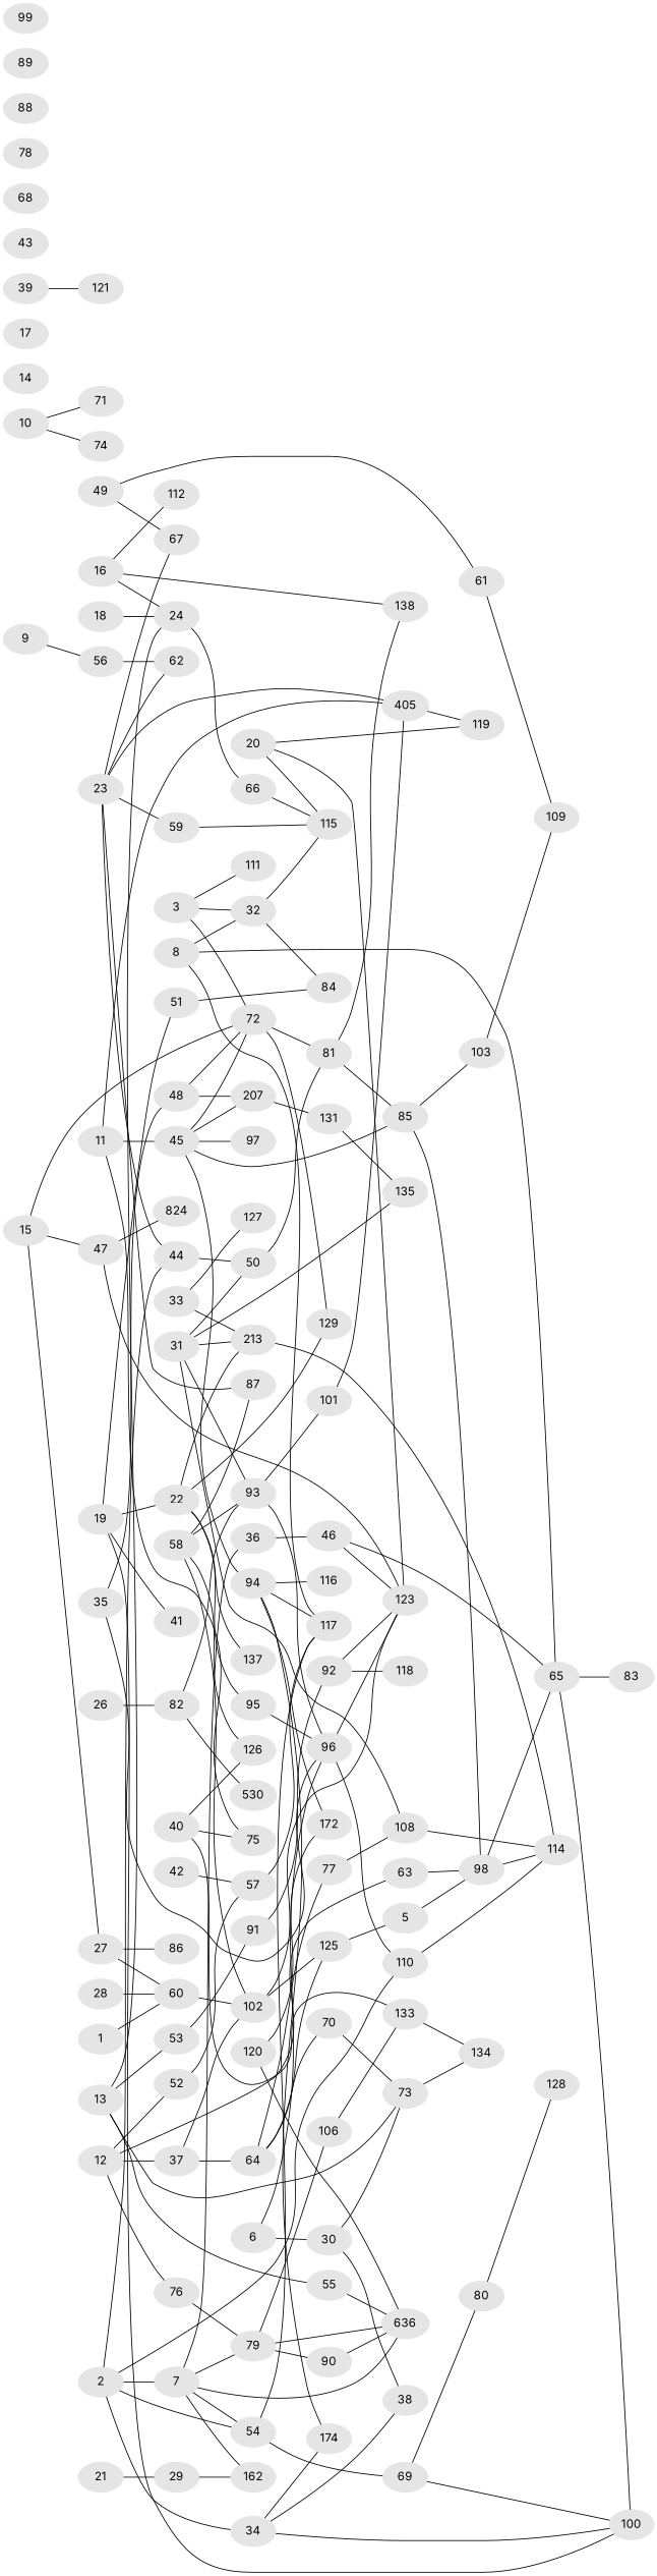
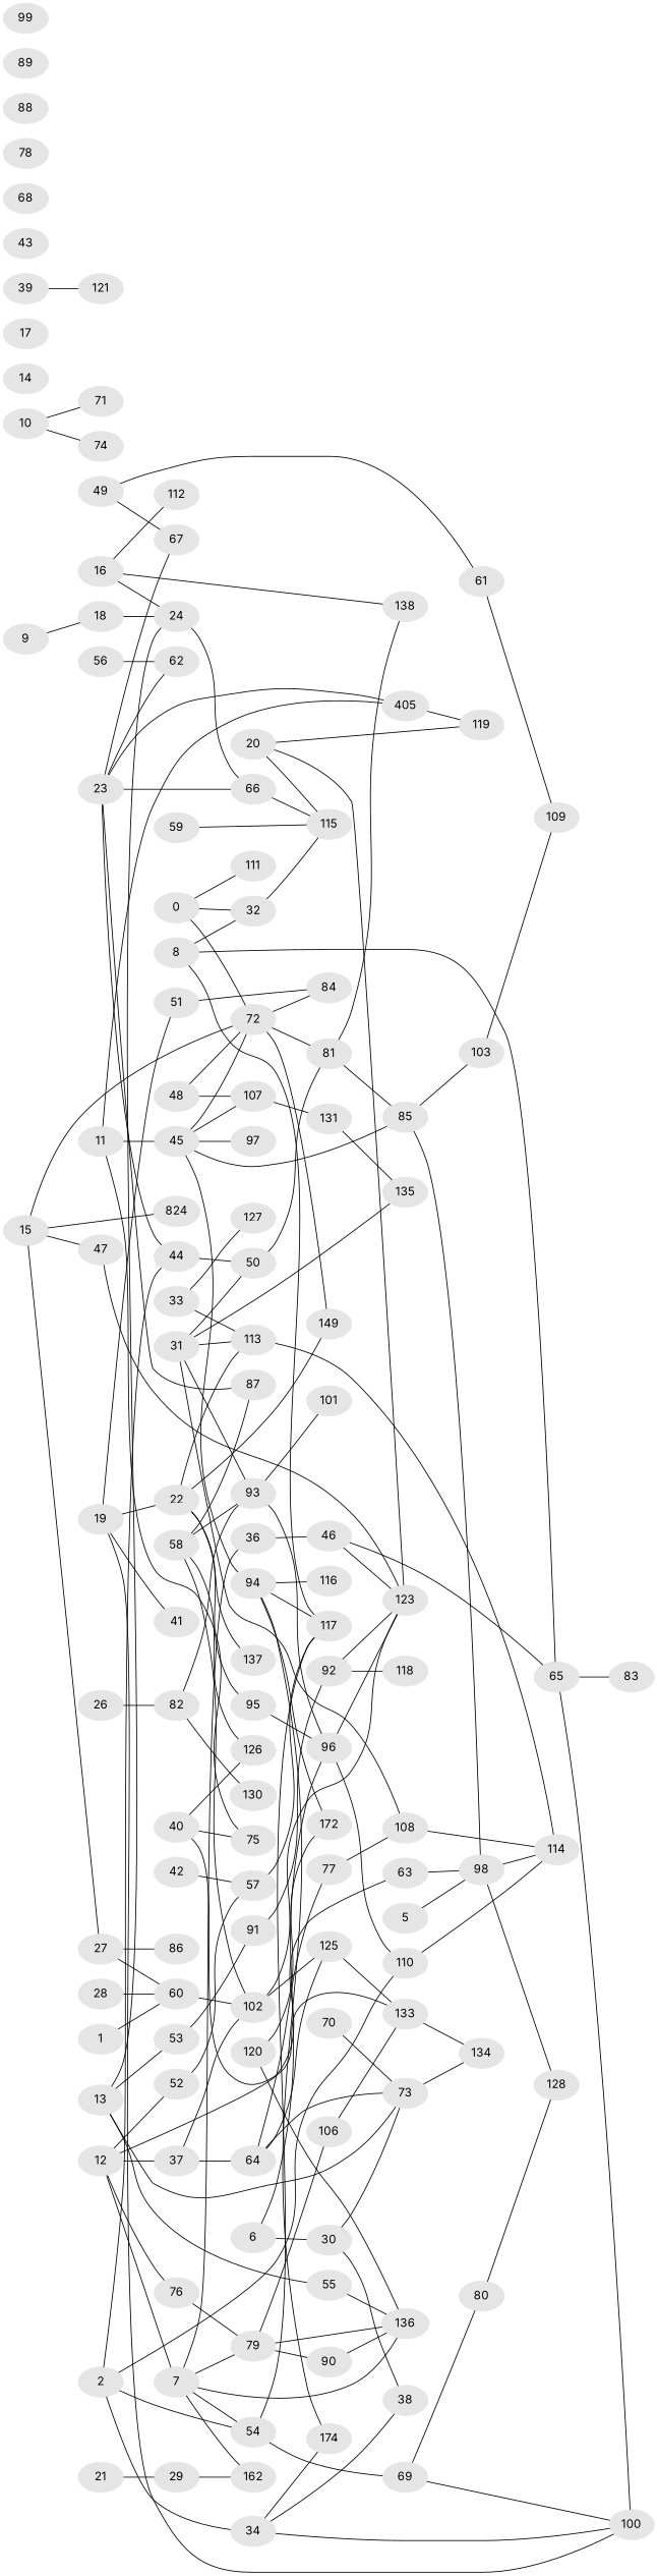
  graph {
    fontname=Inter
    rankdir=LR
    node [color=gray90 fontname=Inter style=filled]
    edge [fontname=Inter]
    1
    60
    102
    2
    7
    34
    44
    54
    110
    36
    79
    n12 [label=162]
-   136 [label=636]
+   136
    100
    38
    n16 [label=174]
    50
    117
    69
    114
-   3
+   3 [label=0]
    32
    72
    111
    115
    84
-   129
+   129 [label=149]
    81
    5
    98
    128
    6
    30
    96
    73
    123
    46
    90
    106
    8
    65
    83
    9
    56
    62
    n46 [label=405]
    101
    10
    71
    74
    11
    75
    45
    85
    94
    97
-   107 [label=207]
+   107
    119
    12
    37
    52
    63
    76
    64
    57
    13
    24
    53
    55
    66
    91
    134
    14
    15
    27
    47
    86
    n78 [label=824]
    16
    112
    138
    17
    18
    19
    22
    41
    51
    95
-   113 [label=213]
+   113
    137
    20
    21
    29
    23
    59
    67
    87
    26
    82
    93
-   130 [label=530]
+   130
    28
    31
    108
    135
    33
    127
-   35
    48
    77
    125
    39
    121
    40
    126
    133
    42
    43
    103
    116
    n121 [label=172]
    131
    49
    61
    109
    92
    80
    58
    68
    70
    78
    88
    89
    118
    99
    120
    1 -- 60
    60 -- 102
    102 -- 123
    102 -- 125
-   2 -- 7
+   12 -- 7
    2 -- 34
    2 -- 44
    2 -- 54
    2 -- 110
    7 -- 54
    7 -- 36
    7 -- 79
    7 -- n12
    7 -- 136
    34 -- 100
    34 -- 38
    34 -- n16
    44 -- 50
    54 -- 117
    54 -- 69
    110 -- 114
    36 -- 46
    79 -- 136
    79 -- 90
    79 -- 106
    50 -- 81
    69 -- 100
    69 -- 80
    3 -- 32
    3 -- 72
    3 -- 111
    32 -- 115
-   32 -- 84
+   72 -- 84
    72 -- 129
    72 -- 81
    81 -- 85
    81 -- 138
    5 -- 98
    98 -- 114
-   98 -- 65
+   98 -- 128
    6 -- 30
    6 -- 96
    30 -- 38
    30 -- 73
    96 -- 110
    96 -- 123
    73 -- 134
    46 -- 123
    46 -- 65
    90 -- 136
    106 -- 133
    8 -- 117
    8 -- 32
    8 -- 65
    65 -- 100
    65 -- 83
-   9 -- 56
+   9 -- 18
    56 -- 62
    n46 -- 119
-   101 -- n46
    10 -- 71
    10 -- 74
    11 -- n46
    11 -- 75
    11 -- 45
    45 -- 72
    45 -- 85
    45 -- 94
    45 -- 97
    45 -- 107
    85 -- 98
    85 -- 103
    94 -- n16
    94 -- 117
    94 -- 116
    94 -- n121
    107 -- 131
    12 -- 37
    12 -- 52
    12 -- 63
    12 -- 76
    37 -- 102
    37 -- 64
    52 -- 57
    63 -- 98
    76 -- 79
-   64 -- 70
+   64 -- 73
    64 -- 77
    64 -- 125
    57 -- 117
    13 -- 73
    13 -- 24
    13 -- 53
    13 -- 55
    24 -- 66
    53 -- 91
    55 -- 136
    66 -- 115
    91 -- 92
    15 -- 72
    15 -- 27
    15 -- 47
    27 -- 60
    27 -- 86
    47 -- 123
-   47 -- n78
+   15 -- n78
    16 -- 24
    16 -- 112
    16 -- 138
    18 -- 24
    19 -- 100
    19 -- 22
    19 -- 41
    19 -- 51
    22 -- 129
    22 -- 95
    22 -- 113
    22 -- 137
    51 -- 84
    95 -- 96
    113 -- 114
    20 -- 115
    20 -- 123
    20 -- 119
    21 -- 29
    29 -- n12
    23 -- 44
    23 -- 62
    23 -- n46
-   23 -- 59
+   23 -- 66
    23 -- 67
    23 -- 87
    59 -- 115
    26 -- 82
    82 -- 93
    82 -- 130
    93 -- 96
    93 -- 101
    28 -- 60
    31 -- 50
    31 -- 113
    31 -- 93
    31 -- 108
    31 -- 135
    108 -- 114
    33 -- 113
    33 -- 127
-   35 -- 96
-   35 -- 48
    48 -- 72
    48 -- 107
    77 -- 108
-   125 -- 5
+   125 -- 133
    39 -- 121
    40 -- 75
    40 -- 126
    40 -- 133
    133 -- 134
    42 -- 57
    103 -- 109
    131 -- 135
    49 -- 67
    49 -- 61
    61 -- 109
    92 -- 123
    92 -- 118
    80 -- 128
    58 -- 102
    58 -- 87
    58 -- 93
    58 -- 126
    70 -- 73
    120 -- 136
    120 -- n121
  }
